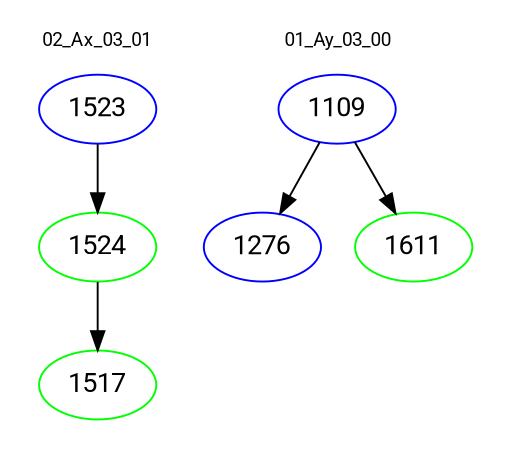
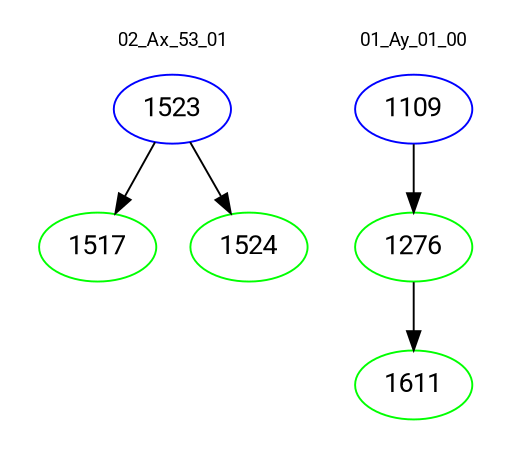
  digraph {
    fontname=Roboto
    node [color=blue fontname=Roboto]
    edge [color=black fontname=Roboto]
    n1 [label=1523]
    n2 [color=green label=1517]
    n3 [color=green label=1524]
    n4 [label=1109]
-   n5 [label=1276]
+   n5 [color=green label=1276]
    n6 [color=green label=1611]
    subgraph cluster_1 {
      color=white
      fontsize=10
-     label="02_Ax_03_01"
+     label="02_Ax_53_01"
      n1
      n2
      n3
    }
    subgraph cluster_2 {
      color=white
      fontsize=10
-     label="01_Ay_03_00"
+     label="01_Ay_01_00"
      n4
      n5
      n6
    }
-   n3 -> n2
+   n1 -> n2
    n1 -> n3
    n4 -> n5
-   n4 -> n6
+   n5 -> n6
  }
